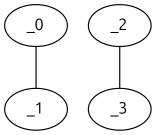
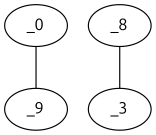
  graph {
    fontname=Ubuntu
    node [fontname=Ubuntu]
    edge [fontname=Ubuntu]
    _0 [x=0.715077 y=2.81578]
-   _1 [x=0.824435 y=0.754155]
-   _2 [x=2.24 y=0.65]
+   _1 [x=0.824435 y=0.754155 label=_9]
+   _2 [x=2.24 y=0.65 label=_8]
    _3 [x=0.0699057 y=1.77221]
    _0 -- _1
    _2 -- _3
  }
